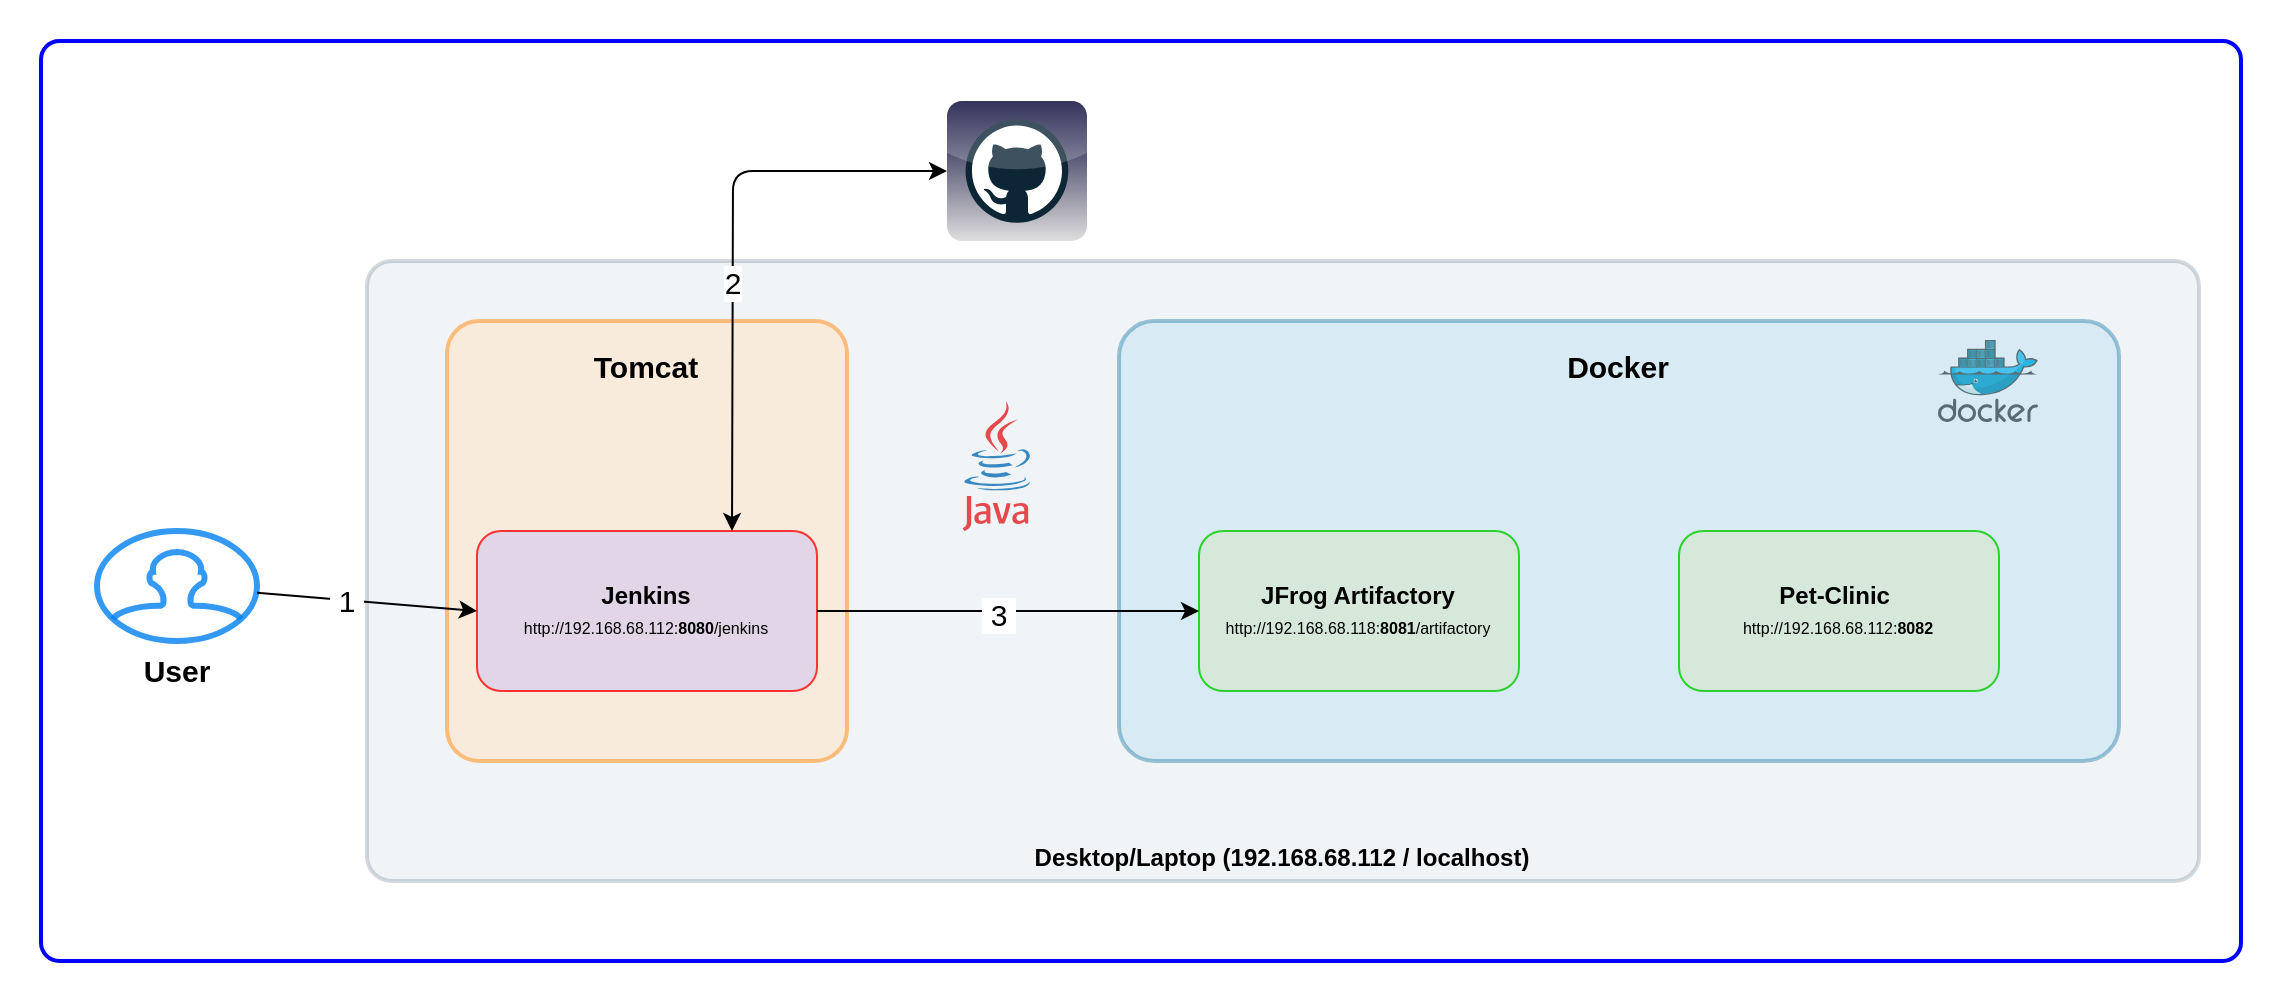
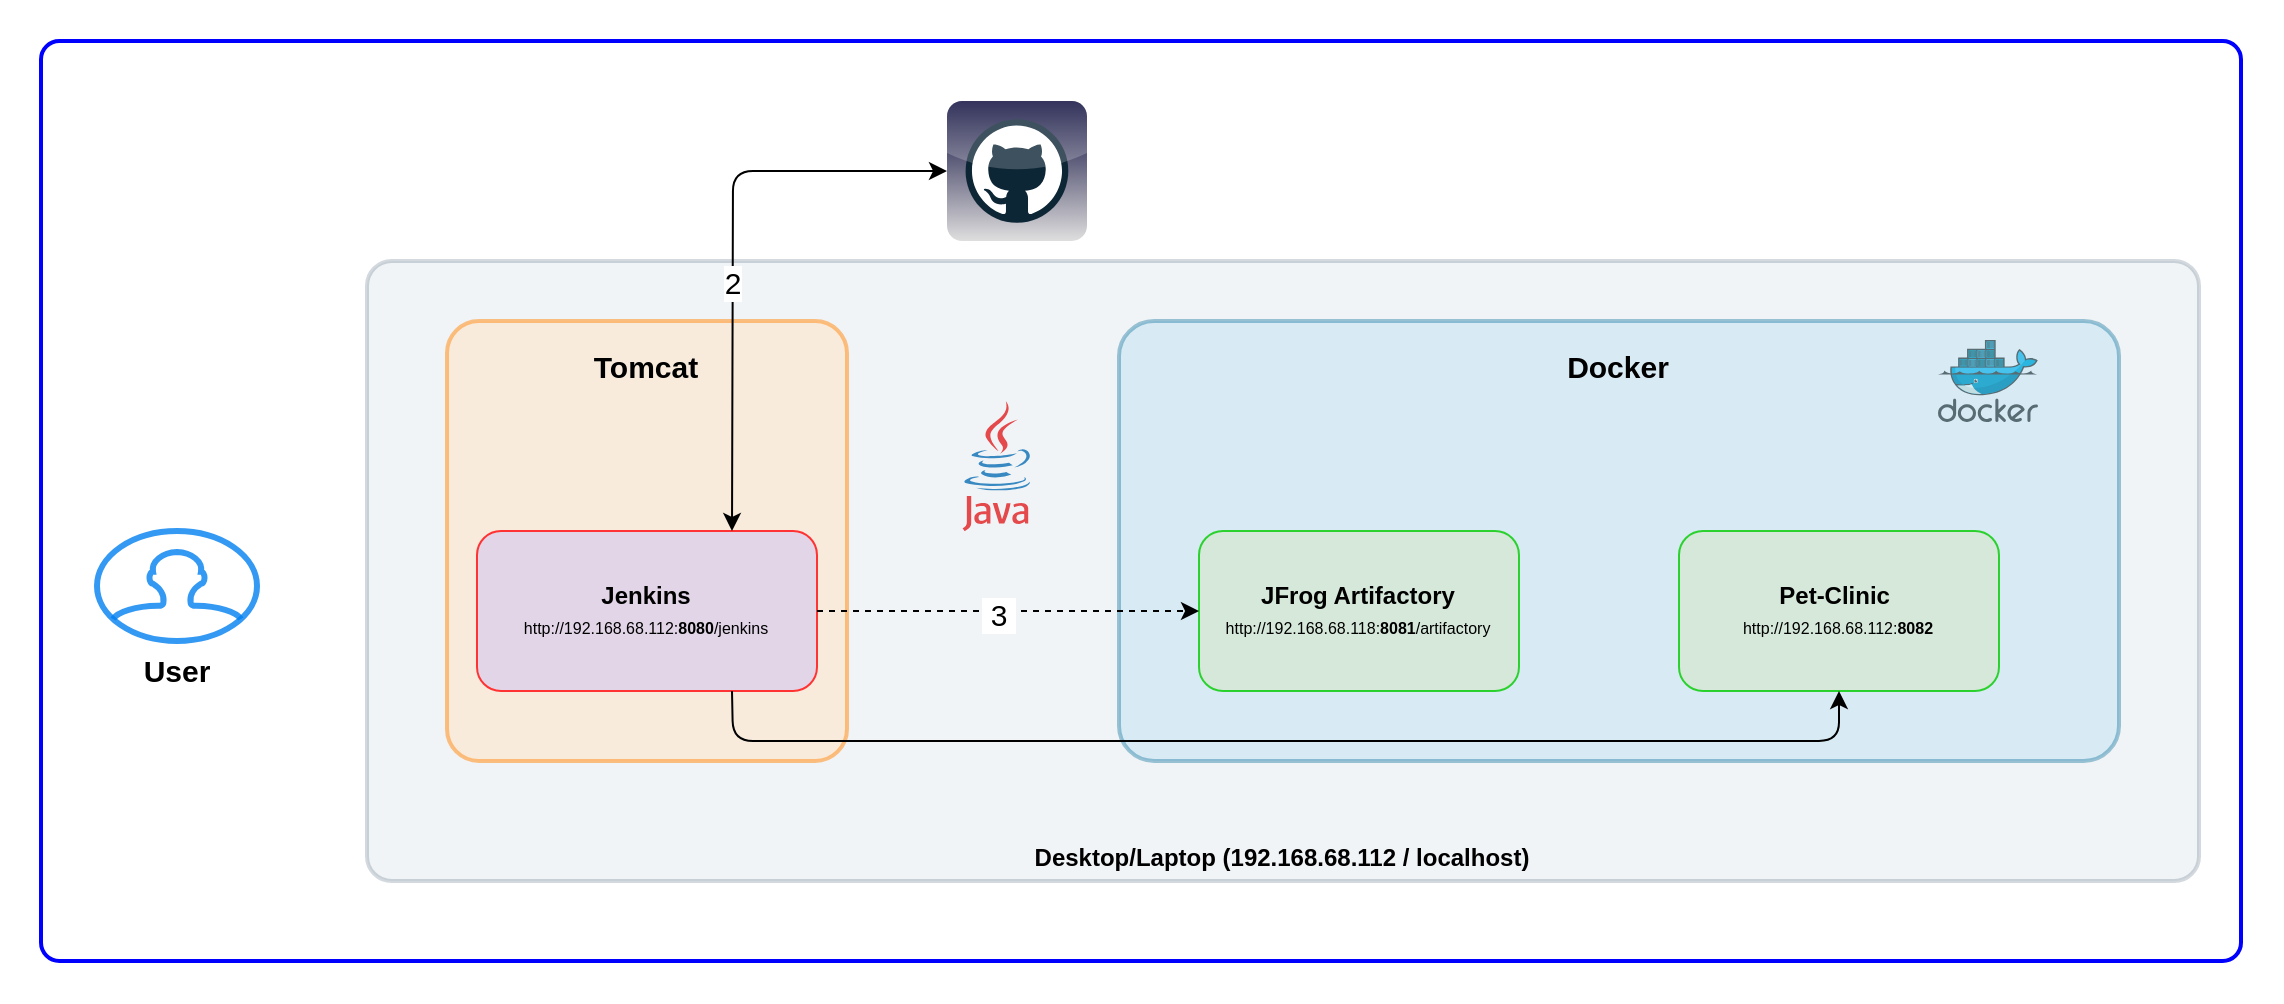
  <mxCell id="0" />
  <mxCell id="1" parent="0" />
  <mxCell id="2" value="" style="rounded=1;whiteSpace=wrap;html=1;fontSize=15;strokeWidth=2;fillColor=none;arcSize=2;strokeColor=#0000FF;" vertex="1" parent="1"><mxGeometry y="20" width="1100" height="460" as="geometry" x="20" /></mxCell>
  <mxCell id="3" value="&lt;br&gt;&lt;br&gt;&lt;br&gt;&lt;br&gt;&lt;br&gt;&lt;br&gt;&lt;br&gt;&lt;br&gt;&lt;br&gt;&lt;br&gt;&lt;br&gt;&lt;br&gt;&lt;br&gt;&lt;br&gt;&lt;br&gt;&lt;br&gt;&lt;br&gt;&lt;br&gt;&lt;br&gt;&lt;br&gt;&lt;b&gt;Desktop/Laptop (192.168.68.112 / localhost)&lt;/b&gt;" style="rounded=1;whiteSpace=wrap;html=1;imageWidth=24;arcSize=4;fillColor=#bac8d3;strokeColor=#23445d;opacity=20;strokeWidth=2;" vertex="1" parent="1"><mxGeometry x="183" y="130" width="916" height="310" as="geometry" /></mxCell>
  <mxCell id="4" value="&lt;b&gt;&lt;font style=&quot;font-size: 15px&quot;&gt;Tomcat&lt;/font&gt;&lt;br&gt;&lt;/b&gt;&lt;br&gt;&lt;br&gt;&lt;br&gt;&lt;br&gt;&lt;br&gt;&lt;br&gt;&lt;br&gt;&lt;br&gt;&lt;br&gt;&lt;br&gt;&lt;br&gt;&lt;br&gt;" style="rounded=1;whiteSpace=wrap;html=1;fillColor=#ffe6cc;strokeColor=#FF9933;opacity=60;strokeWidth=2;arcSize=8;" vertex="1" parent="1"><mxGeometry x="223" y="160" width="200" height="220" as="geometry" /></mxCell>
  <mxCell id="5" value="&lt;b style=&quot;font-size: 15px&quot;&gt;Docker&lt;br&gt;&lt;/b&gt;&lt;br&gt;&lt;br&gt;&lt;br&gt;&lt;br&gt;&lt;br&gt;&lt;br&gt;&lt;br&gt;&lt;br&gt;&lt;br&gt;&lt;br&gt;&lt;br&gt;&lt;br&gt;" style="rounded=1;whiteSpace=wrap;html=1;fillColor=#b1ddf0;strokeColor=#10739e;opacity=40;strokeWidth=2;arcSize=8;" vertex="1" parent="1"><mxGeometry x="559" y="160" width="500" height="220" as="geometry" /></mxCell>
  <mxCell id="6" value="&lt;b&gt;&lt;font style=&quot;font-size: 12px&quot;&gt;Jenkins&lt;/font&gt;&lt;/b&gt;&lt;br&gt;&lt;font style=&quot;font-size: 8px&quot;&gt;http://192.168.68.112:&lt;b&gt;8080&lt;/b&gt;/jenkins&lt;/font&gt;" style="rounded=1;whiteSpace=wrap;html=1;fillColor=#e1d5e7;strokeColor=#FF3333;strokeWidth=1;" vertex="1" parent="1"><mxGeometry x="238" y="265" width="170" height="80" as="geometry" /></mxCell>
  <mxCell id="7" value="&lt;b&gt;JFrog Artifactory&lt;/b&gt;&lt;br&gt;&lt;font style=&quot;font-size: 8px&quot;&gt;http://192.168.68.118:&lt;b&gt;8081&lt;/b&gt;/artifactory&lt;/font&gt;" style="rounded=1;whiteSpace=wrap;html=1;fillColor=#d5e8d4;strokeColor=#00CC00;strokeWidth=1;opacity=80;" vertex="1" parent="1"><mxGeometry x="599" y="265" width="160" height="80" as="geometry" /></mxCell>
  <mxCell id="8" value="" style="dashed=0;outlineConnect=0;html=1;align=center;labelPosition=center;verticalLabelPosition=bottom;verticalAlign=top;shape=mxgraph.webicons.github;gradientColor=#DFDEDE;fontSize=7;fillColor=#000033;" vertex="1" parent="1"><mxGeometry x="473" y="50" width="70" height="70" as="geometry" /></mxCell>
  <mxCell id="9" value="User" style="html=1;verticalLabelPosition=bottom;align=center;labelBackgroundColor=#ffffff;verticalAlign=top;strokeWidth=3;strokeColor=#0080F0;shadow=0;dashed=0;shape=mxgraph.ios7.icons.user;fontSize=15;opacity=80;fontStyle=1" vertex="1" parent="1"><mxGeometry x="48" y="265" width="80" height="55" as="geometry" /></mxCell>
  <mxCell id="10" value="" style="dashed=0;outlineConnect=0;html=1;align=center;labelPosition=center;verticalLabelPosition=bottom;verticalAlign=top;shape=mxgraph.weblogos.java;fontSize=15;strokeColor=#00CC00;strokeWidth=1;opacity=80;" vertex="1" parent="1"><mxGeometry x="480.8" y="200" width="34.4" height="65" as="geometry" /></mxCell>
  <mxCell id="11" value="" style="sketch=0;aspect=fixed;html=1;points=[];align=center;image;fontSize=12;image=img/lib/mscae/Docker.svg;strokeColor=#00CC00;strokeWidth=1;opacity=80;" vertex="1" parent="1"><mxGeometry x="969" y="170" width="50" height="41" as="geometry" /></mxCell>
- <mxCell id="12" value="" style="endArrow=classic;html=1;rounded=0;fontSize=15;entryX=0;entryY=0.5;entryDx=0;entryDy=0;" edge="1" parent="1" source="9" target="6"><mxGeometry width="50" height="50" relative="1" as="geometry"><mxPoint x="83" y="280" as="sourcePoint" /><mxPoint x="133" y="230" as="targetPoint" /></mxGeometry></mxCell>
- <mxCell id="13" value="&amp;nbsp;1&amp;nbsp;" style="edgeLabel;html=1;align=center;verticalAlign=middle;resizable=0;points=[];fontSize=15;" vertex="1" connectable="0" parent="12"><mxGeometry x="-0.189" relative="1" as="geometry"><mxPoint as="offset" /></mxGeometry></mxCell>
- <mxCell id="14" value="" style="endArrow=classic;html=1;rounded=0;fontSize=15;entryX=0;entryY=0.5;entryDx=0;entryDy=0;exitX=1;exitY=0.5;exitDx=0;exitDy=0;" edge="1" parent="1" source="6" target="7"><mxGeometry width="50" height="50" relative="1" as="geometry"><mxPoint x="453" y="350" as="sourcePoint" /><mxPoint x="503" y="300" as="targetPoint" /></mxGeometry></mxCell>
+ <mxCell id="14" value="" style="endArrow=classic;html=1;rounded=0;fontSize=15;entryX=0;entryY=0.5;entryDx=0;entryDy=0;exitX=1;exitY=0.5;exitDx=0;exitDy=0;dashed=1;" edge="1" parent="1" source="6" target="7"><mxGeometry width="50" height="50" relative="1" as="geometry"><mxPoint x="453" y="350" as="sourcePoint" /><mxPoint x="503" y="300" as="targetPoint" /></mxGeometry></mxCell>
  <mxCell id="15" value="&amp;nbsp;3&amp;nbsp;" style="edgeLabel;html=1;align=center;verticalAlign=middle;resizable=0;points=[];fontSize=15;" vertex="1" connectable="0" parent="14"><mxGeometry x="-0.062" y="-1" relative="1" as="geometry"><mxPoint as="offset" /></mxGeometry></mxCell>
  <mxCell id="16" value="" style="endArrow=classic;html=1;rounded=1;fontSize=15;exitX=0.75;exitY=0;exitDx=0;exitDy=0;startArrow=classic;startFill=1;" edge="1" parent="1" source="6" target="8"><mxGeometry width="50" height="50" relative="1" as="geometry"><mxPoint x="383" y="140" as="sourcePoint" /><mxPoint x="453" y="90" as="targetPoint" /><Array as="points"><mxPoint x="366" y="85" /><mxPoint x="453" y="85" /></Array></mxGeometry></mxCell>
  <mxCell id="17" value="2" style="edgeLabel;html=1;align=center;verticalAlign=middle;resizable=0;points=[];fontSize=15;" vertex="1" connectable="0" parent="16"><mxGeometry x="0.18" relative="1" as="geometry"><mxPoint y="44" as="offset" /></mxGeometry></mxCell>
  <mxCell id="18" value="&lt;b&gt;Pet-Clinic&amp;nbsp;&lt;/b&gt;&lt;br&gt;&lt;font style=&quot;font-size: 8px&quot;&gt;http://192.168.68.112:&lt;b&gt;8082&lt;/b&gt;&lt;/font&gt;" style="rounded=1;whiteSpace=wrap;html=1;fillColor=#d5e8d4;strokeColor=#00CC00;strokeWidth=1;opacity=80;" vertex="1" parent="1"><mxGeometry x="839" y="265" width="160" height="80" as="geometry" /></mxCell>
+ <mxCell id="19" value="" style="endArrow=classic;html=1;rounded=1;fontSize=15;entryX=0.5;entryY=1;entryDx=0;entryDy=0;exitX=0.75;exitY=1;exitDx=0;exitDy=0;strokeWidth=1;" edge="1" parent="1" source="6" target="18"><mxGeometry width="50" height="50" relative="1" as="geometry"><mxPoint x="459" y="410" as="sourcePoint" /><mxPoint x="509" y="360" as="targetPoint" /><Array as="points"><mxPoint x="366" y="370" /><mxPoint x="449" y="370" /><mxPoint x="919" y="370" /></Array></mxGeometry></mxCell>
